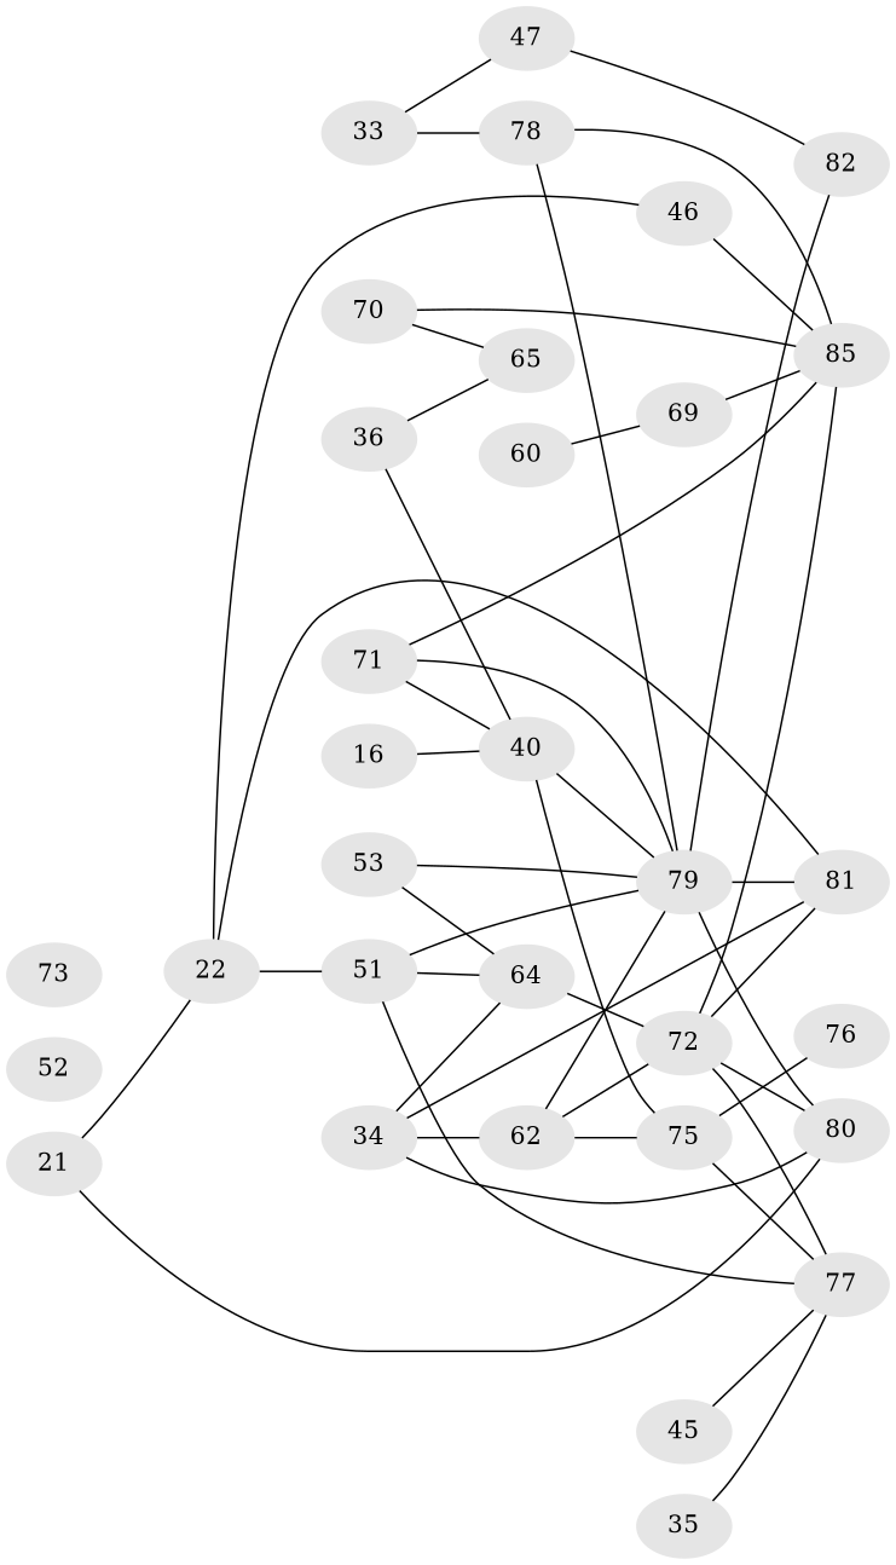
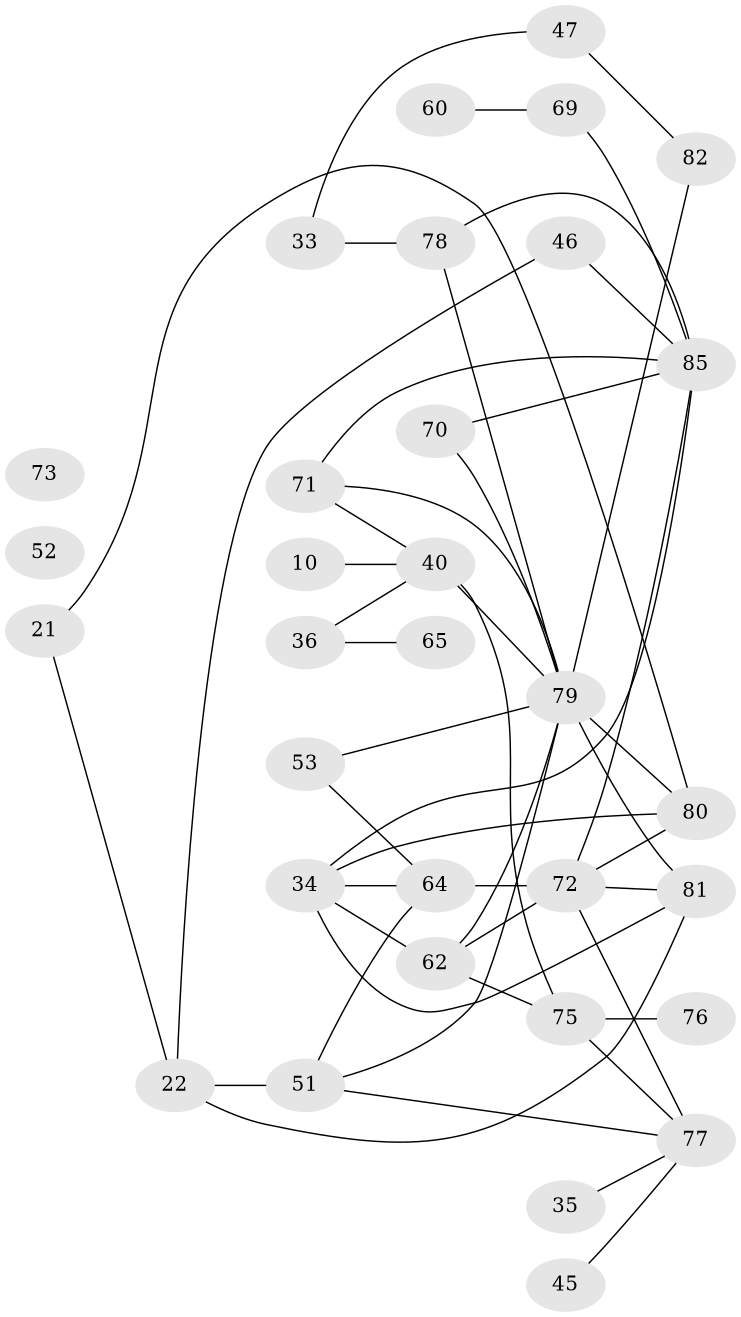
  graph {
    rankdir=LR
    node [color=gray90 style=filled]
    22 [super="+4"]
    46
    51 [super="+20+12"]
    81 [super="+28+62"]
    40 [super="+27"]
-   10 [label=16]
+   10
    75 [super="+1+30+54+55+59"]
    79 [super="+61+49"]
    21 [super="+19"]
    80 [super="+74"]
    n11 [label=85 super="+31+43"]
    64 [super="+23+57"]
    77 [super="+63"]
    47 [super="+39"]
    82
    33
    78 [super="+41"]
    76
    34 [super="+11"]
    n20 [label=62 super="+66"]
    72 [super="+44+68+32+42"]
    35
    36 [super="+18"]
    65
    45 [super="+16"]
    52
    53
    60
    69
    70
    71 [super="+56"]
    73
    22 -- 46
    22 -- 51 [weight=3]
    22 -- 81
    46 -- n11
    51 -- 79 [weight=2]
    51 -- 64
    51 -- 77 [weight=2]
    40 -- 75
    40 -- 79
    10 -- 40
    75 -- 77
    75 -- 76
    79 -- 81 [weight=2]
    79 -- 80 [weight=2]
    79 -- 82
    21 -- 22
    21 -- 80
    64 -- 72 [weight=2]
    47 -- 82
    33 -- 47
    33 -- 78 [weight=2]
    78 -- 79
    78 -- n11
    34 -- 81
    34 -- 80 [weight=2]
+   34 -- n11
    34 -- 64
    34 -- n20 [weight=2]
    n20 -- 75
    n20 -- 79
    n20 -- 72
    72 -- 81
    72 -- 80 [weight=2]
    72 -- n11
    72 -- 77
    35 -- 77
    36 -- 40
    36 -- 65
    45 -- 77
    53 -- 79
    53 -- 64
    60 -- 69
    69 -- n11
-   70 -- 65
+   70 -- 79
    70 -- n11
    71 -- 40
    71 -- 79
    71 -- n11
  }
